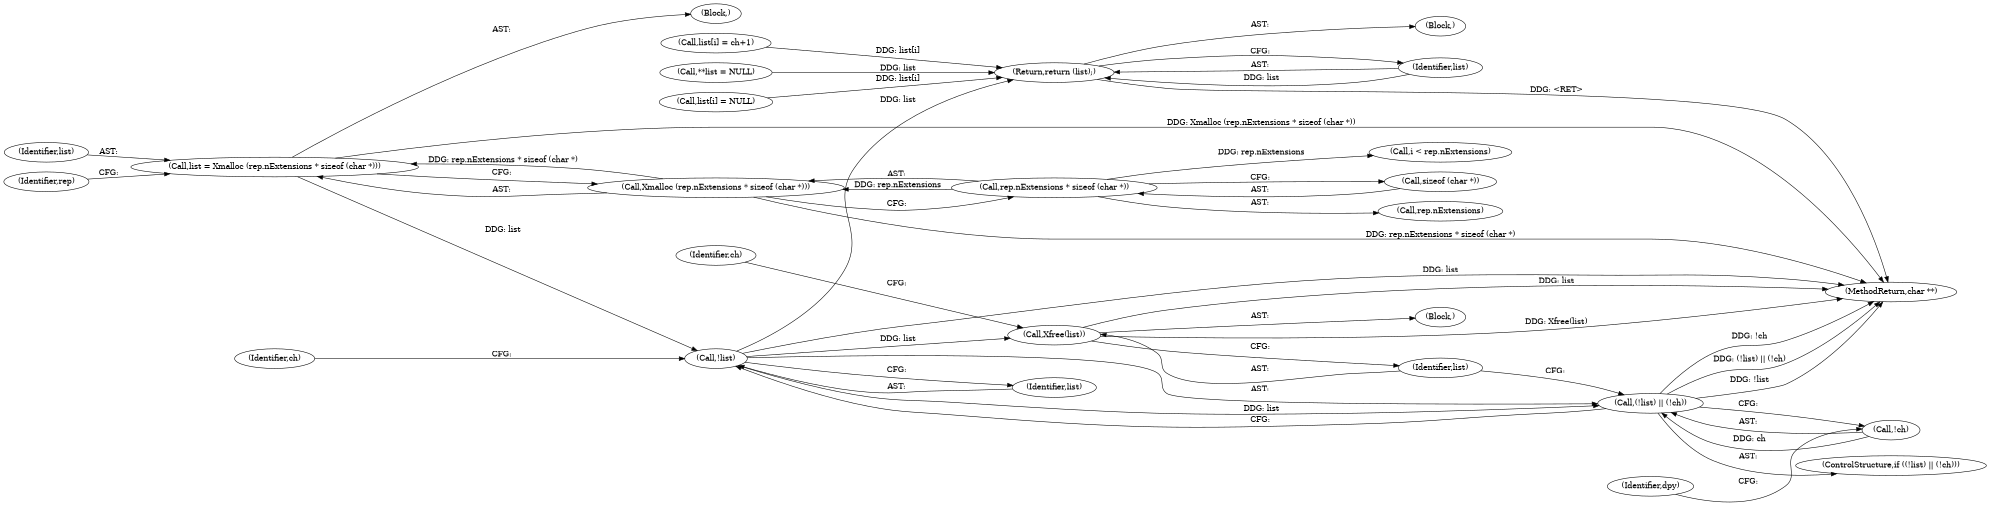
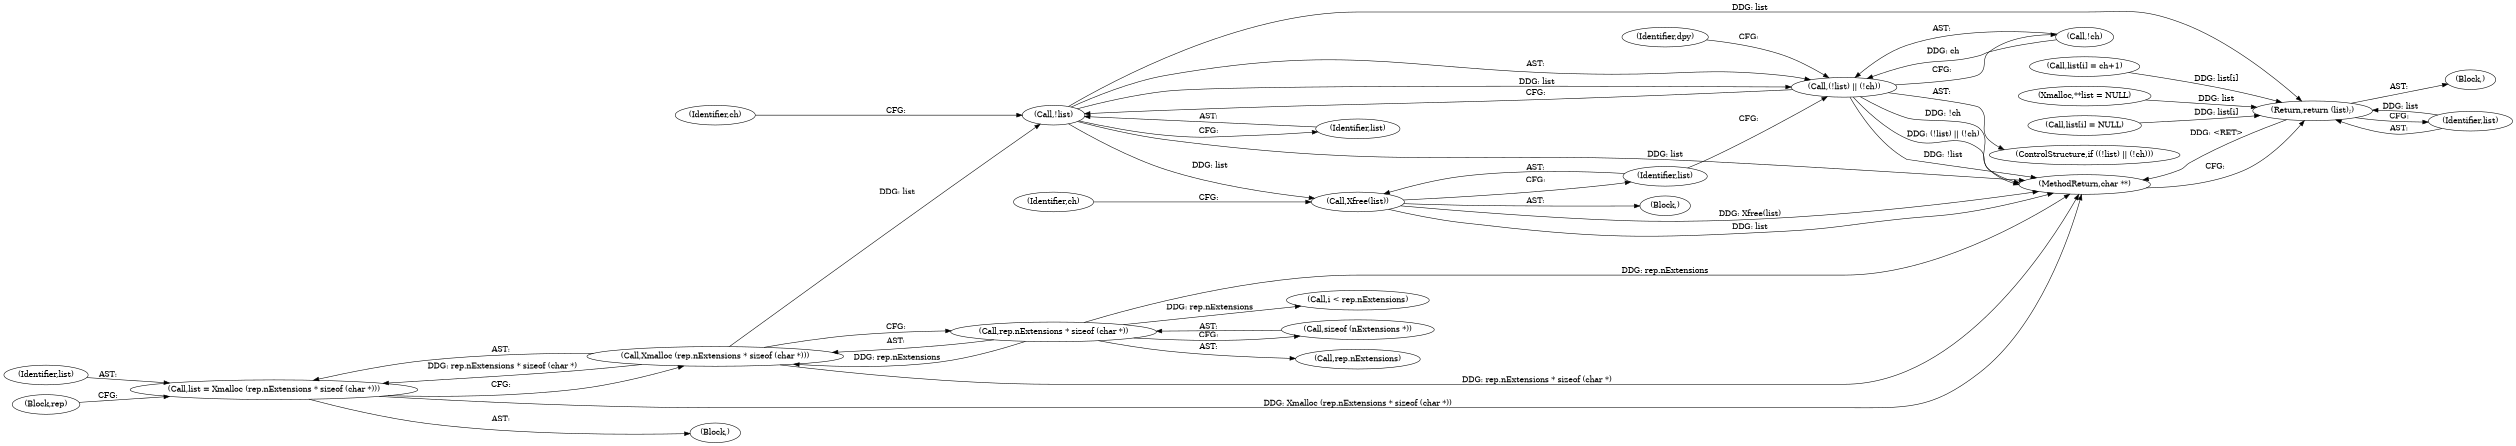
  digraph {
    rankdir=LR
    n1 [label="(Call,list = Xmalloc (rep.nExtensions * sizeof (char *)))"]
    n2 [label="(Call,Xmalloc (rep.nExtensions * sizeof (char *)))"]
    n3 [label="(Call,!list)"]
    n4 [label="(MethodReturn,char **)"]
    n5 [label="(Block,)"]
    n6 [label="(Call,rep.nExtensions * sizeof (char *))"]
    n7 [label="(Call,(!list) || (!ch))"]
    n8 [label="(Call,Xfree(list))"]
    n9 [label="(Return,return (list);)"]
    n10 [label="(Identifier,list)"]
    n11 [label="(Call,i < rep.nExtensions)"]
-   n12 [label="(Call,sizeof (char *))"]
+   n12 [label="(Call,sizeof (nExtensions *))"]
    n13 [label="(Call,rep.nExtensions)"]
    n14 [label="(Call,!ch)"]
    n15 [label="(ControlStructure,if ((!list) || (!ch)))"]
    n16 [label="(Identifier,list)"]
    n17 [label="(Block,)"]
    n18 [label="(Block,)"]
    n19 [label="(Identifier,list)"]
    n20 [label="(Identifier,ch)"]
    n21 [label="(Identifier,list)"]
    n22 [label="(Call,list[i] = ch+1)"]
-   n23 [label="(Call,**list = NULL)"]
+   n23 [label="(Xmalloc,**list = NULL)"]
    n24 [label="(Call,list[i] = NULL)"]
    n25 [label="(Identifier,dpy)"]
    n26 [label="(Identifier,ch)"]
-   n27 [label="(Identifier,rep)"]
+   n27 [label="(Block,rep)"]
    n1 -> n2 [label="CFG: "]
-   n1 -> n3 [label="DDG: list"]
+   n2 -> n3 [label="DDG: list"]
    n1 -> n4 [label="DDG: Xmalloc (rep.nExtensions * sizeof (char *))"]
    n1 -> n5 [label="AST: "]
    n2 -> n1 [label="AST: "]
    n2 -> n1 [label="DDG: rep.nExtensions * sizeof (char *)"]
    n2 -> n4 [label="DDG: rep.nExtensions * sizeof (char *)"]
    n2 -> n6 [label="CFG: "]
    n3 -> n4 [label="DDG: list"]
    n3 -> n7 [label="AST: "]
    n3 -> n7 [label="DDG: list"]
    n3 -> n8 [label="DDG: list"]
    n3 -> n9 [label="DDG: list"]
    n3 -> n10 [label="CFG: "]
+   n4 -> n9 [label="CFG: "]
    n6 -> n2 [label="AST: "]
    n6 -> n2 [label="DDG: rep.nExtensions"]
+   n6 -> n4 [label="DDG: rep.nExtensions"]
    n6 -> n11 [label="DDG: rep.nExtensions"]
    n6 -> n12 [label="CFG: "]
    n6 -> n13 [label="AST: "]
    n7 -> n3 [label="CFG: "]
    n7 -> n4 [label="DDG: !ch"]
    n7 -> n4 [label="DDG: (!list) || (!ch)"]
    n7 -> n4 [label="DDG: !list"]
    n7 -> n14 [label="CFG: "]
    n7 -> n15 [label="AST: "]
    n8 -> n4 [label="DDG: Xfree(list)"]
    n8 -> n4 [label="DDG: list"]
    n8 -> n16 [label="CFG: "]
    n8 -> n17 [label="AST: "]
    n9 -> n4 [label="DDG: <RET>"]
    n9 -> n18 [label="AST: "]
    n9 -> n19 [label="CFG: "]
    n10 -> n3 [label="AST: "]
    n12 -> n6 [label="AST: "]
    n14 -> n7 [label="AST: "]
    n14 -> n7 [label="DDG: ch"]
    n16 -> n7 [label="CFG: "]
    n16 -> n8 [label="AST: "]
    n19 -> n9 [label="AST: "]
    n19 -> n9 [label="DDG: list"]
    n20 -> n3 [label="CFG: "]
    n21 -> n1 [label="AST: "]
    n22 -> n9 [label="DDG: list[i]"]
    n23 -> n9 [label="DDG: list"]
    n24 -> n9 [label="DDG: list[i]"]
-   n25 -> n14 [label="CFG: "]
+   n25 -> n7 [label="CFG: "]
    n26 -> n8 [label="CFG: "]
    n27 -> n1 [label="CFG: "]
  }
